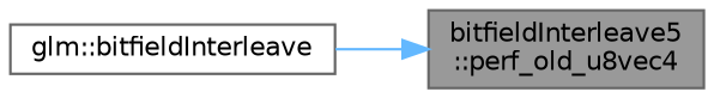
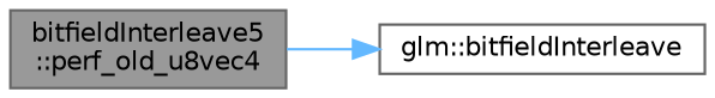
  digraph {
    rankdir=LR
    node [fontname=Helvetica fontsize=10 shape=box style=filled]
    n1 [color=gray40 fillcolor=grey60 fontcolor=black height=0.2 label="bitfieldInterleave5\l::perf_old_u8vec4" width=0.4]
    n2 [color=grey40 fillcolor=white height=0.2 label="glm::bitfieldInterleave" width=0.4]
-   n2 -> n1 [color=steelblue1 fontname=Helvetica fontsize=10 labelfontname=Helvetica labelfontsize=10 style=solid]
+   n1 -> n2 [color=steelblue1 fontname=Helvetica fontsize=10 labelfontname=Helvetica labelfontsize=10 style=solid]
  }
